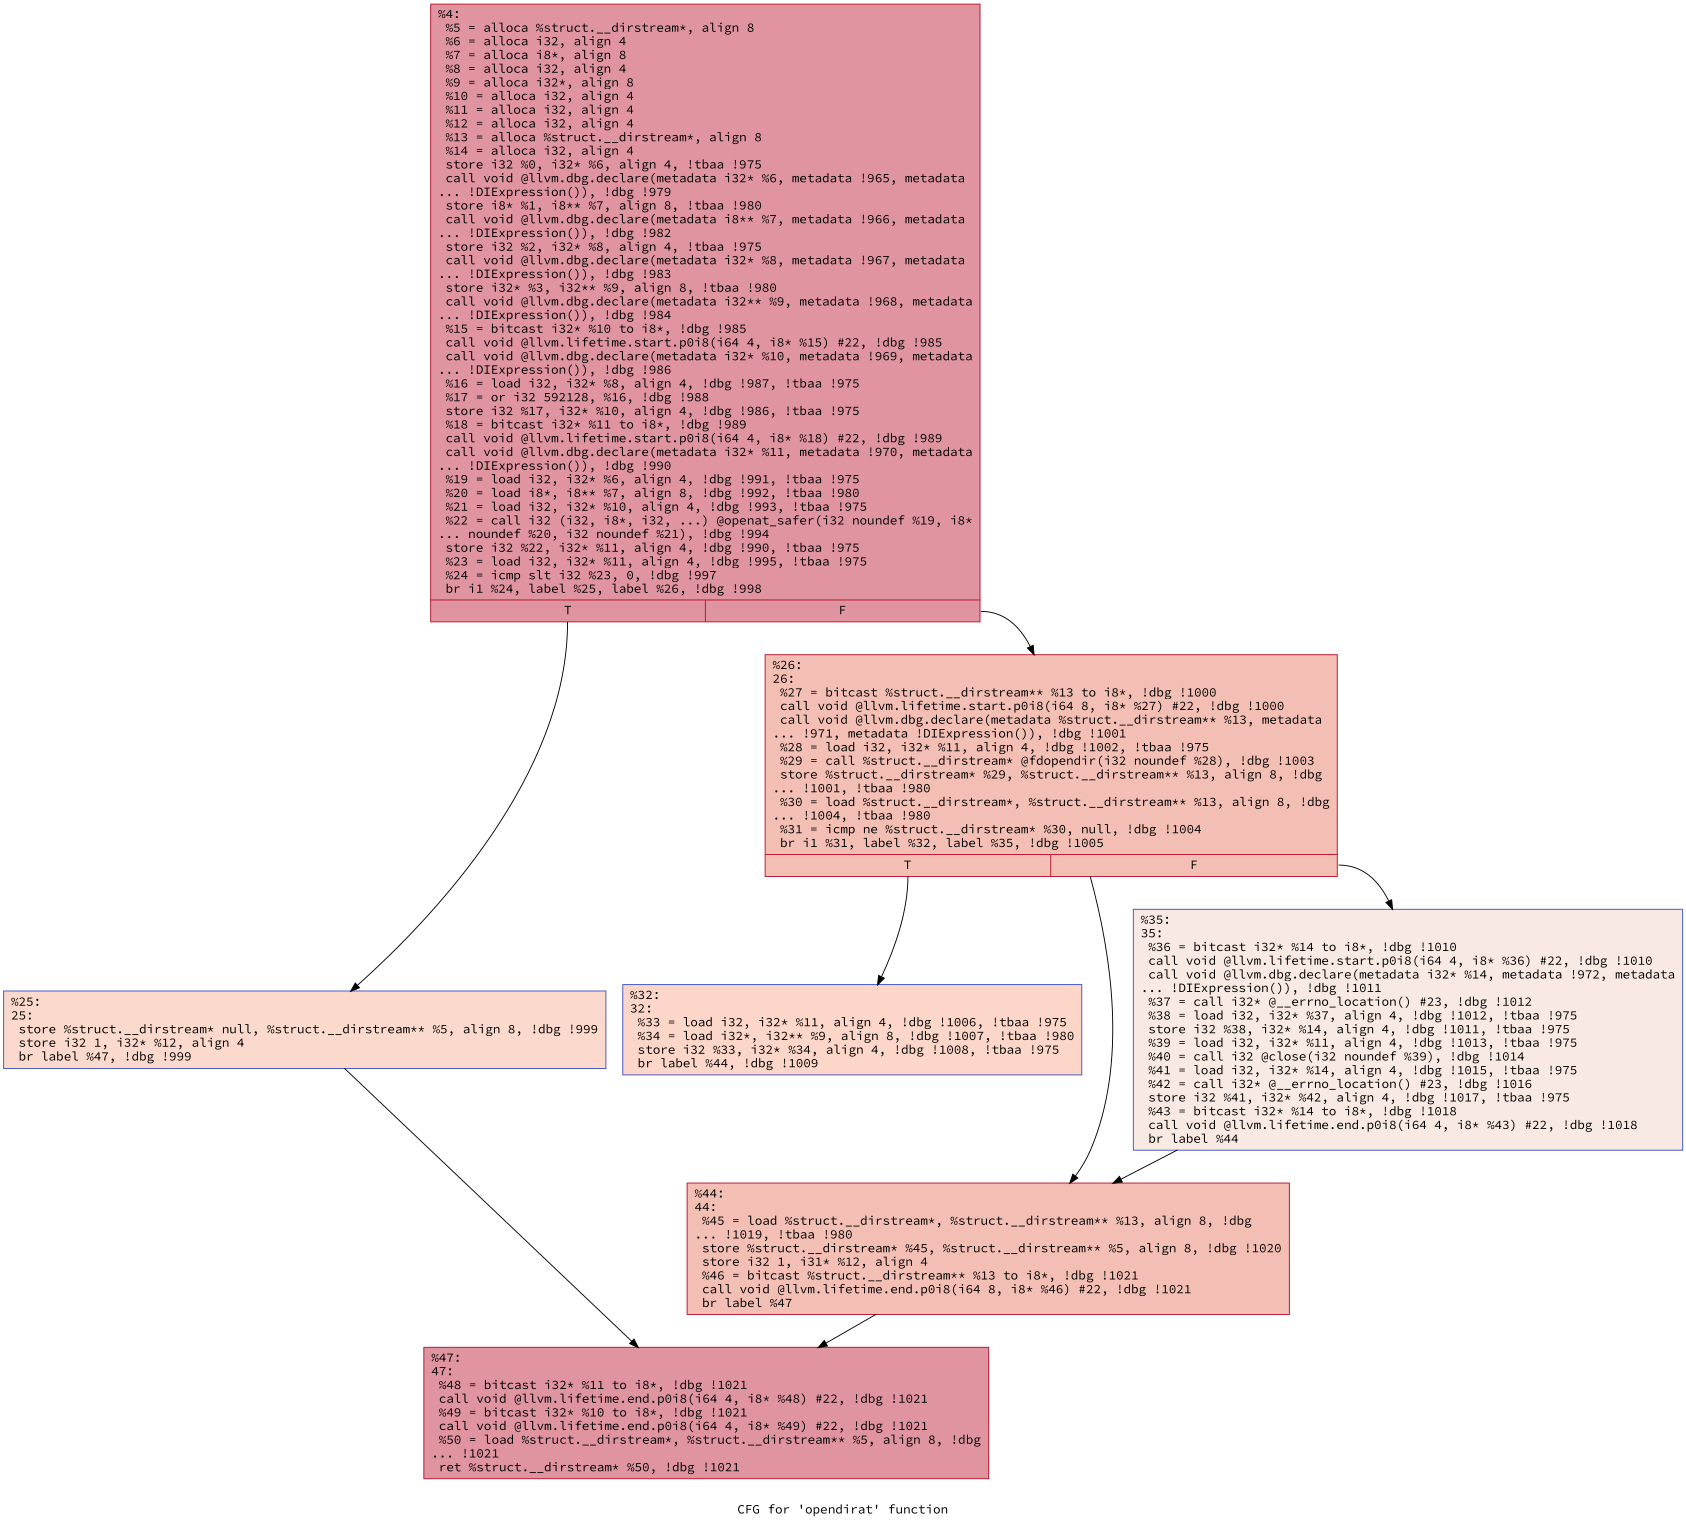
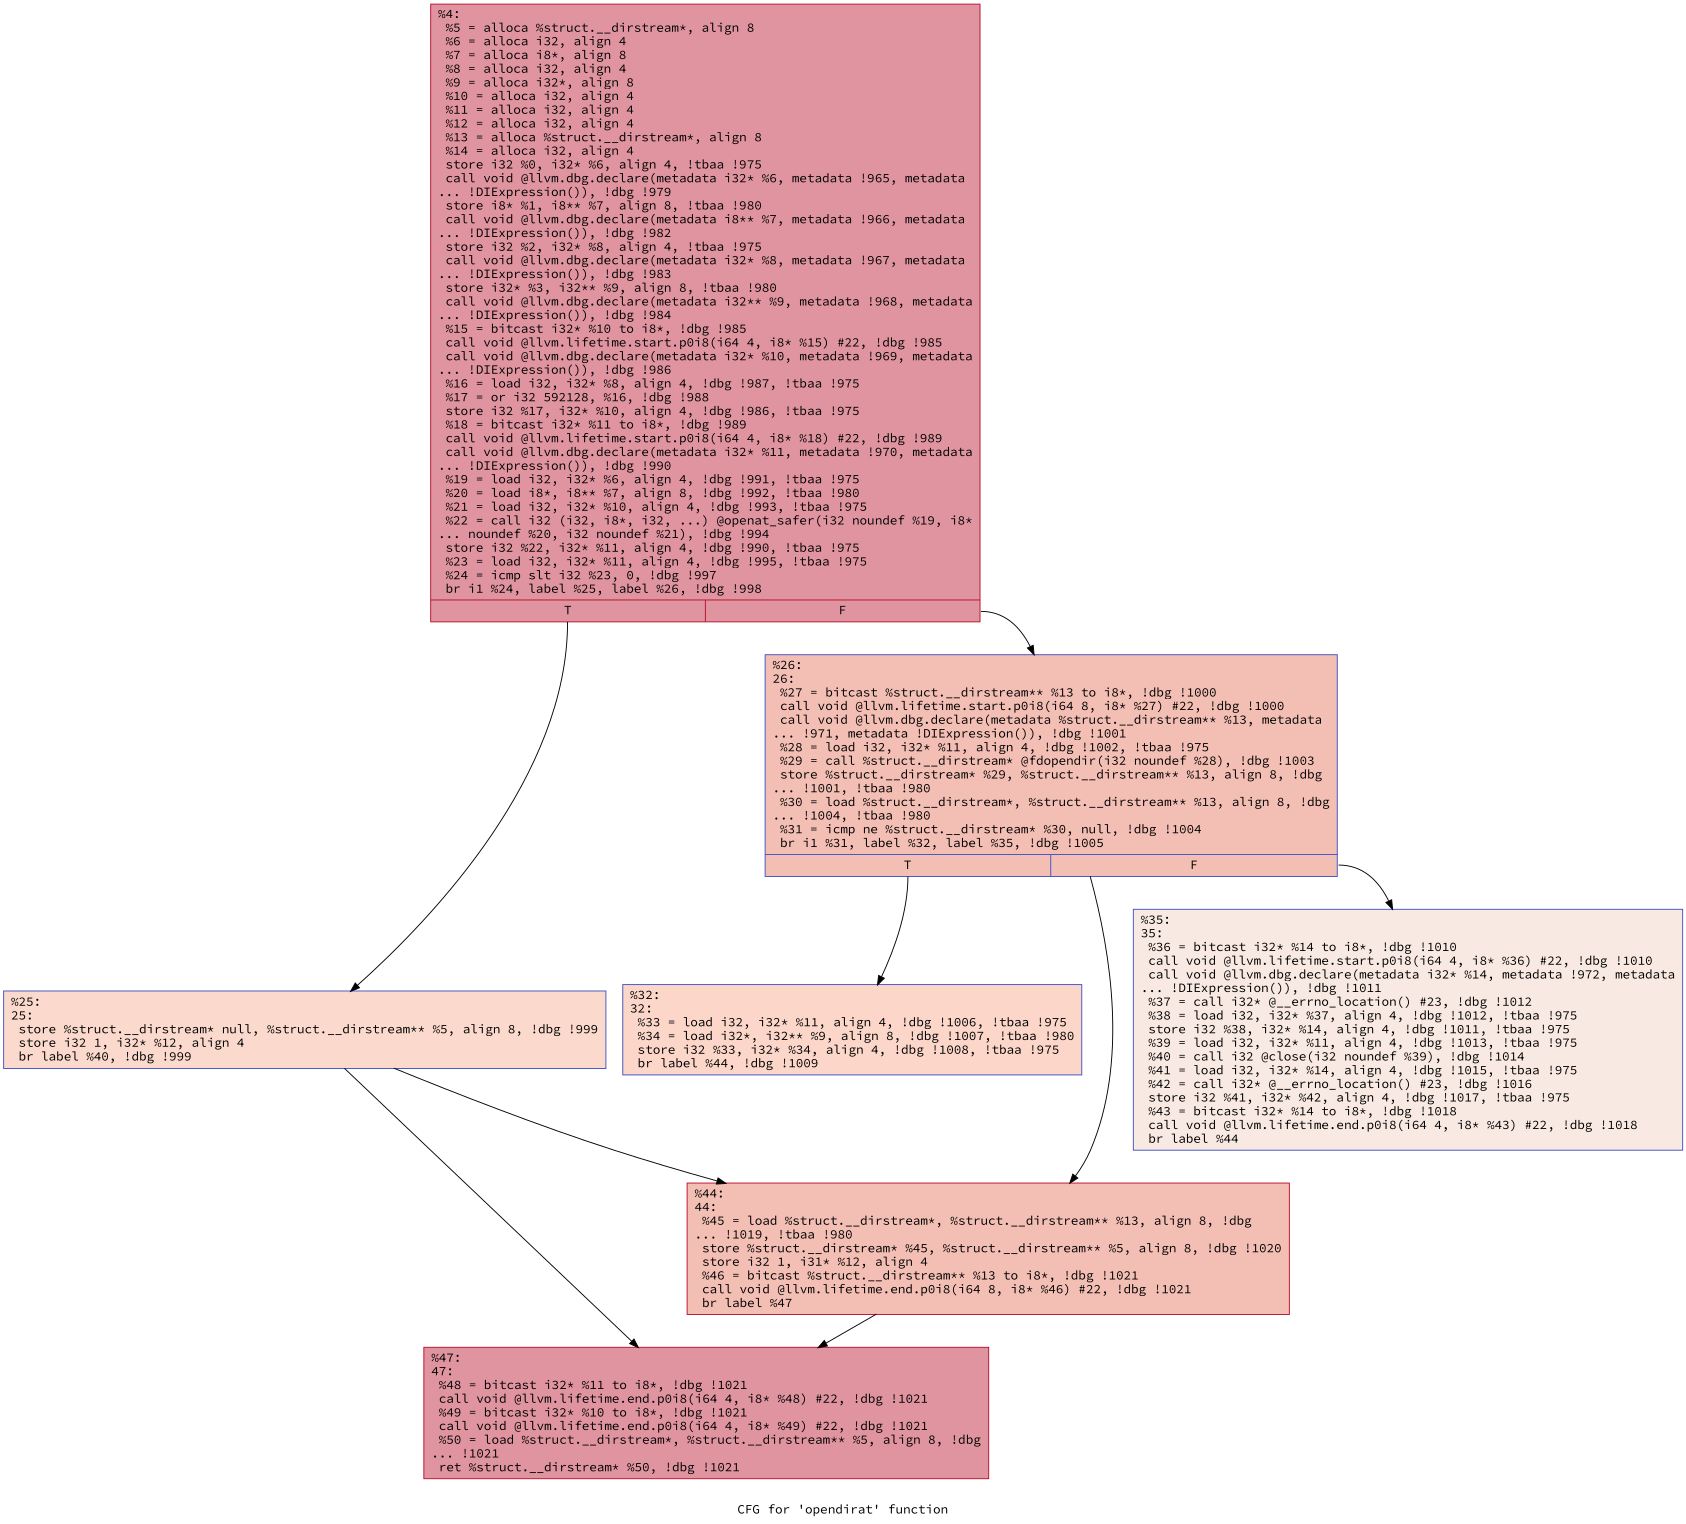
  digraph {
    fontname="Source Code Pro"
    label="CFG for 'opendirat' function"
    node [color="#b70d28ff" fillcolor="#b70d2870" fontname="Source Code Pro" shape=record style=filled]
    edge [fontname="Source Code Pro"]
    n1 [label="{%4:\l  %5 = alloca %struct.__dirstream*, align 8\l  %6 = alloca i32, align 4\l  %7 = alloca i8*, align 8\l  %8 = alloca i32, align 4\l  %9 = alloca i32*, align 8\l  %10 = alloca i32, align 4\l  %11 = alloca i32, align 4\l  %12 = alloca i32, align 4\l  %13 = alloca %struct.__dirstream*, align 8\l  %14 = alloca i32, align 4\l  store i32 %0, i32* %6, align 4, !tbaa !975\l  call void @llvm.dbg.declare(metadata i32* %6, metadata !965, metadata\l... !DIExpression()), !dbg !979\l  store i8* %1, i8** %7, align 8, !tbaa !980\l  call void @llvm.dbg.declare(metadata i8** %7, metadata !966, metadata\l... !DIExpression()), !dbg !982\l  store i32 %2, i32* %8, align 4, !tbaa !975\l  call void @llvm.dbg.declare(metadata i32* %8, metadata !967, metadata\l... !DIExpression()), !dbg !983\l  store i32* %3, i32** %9, align 8, !tbaa !980\l  call void @llvm.dbg.declare(metadata i32** %9, metadata !968, metadata\l... !DIExpression()), !dbg !984\l  %15 = bitcast i32* %10 to i8*, !dbg !985\l  call void @llvm.lifetime.start.p0i8(i64 4, i8* %15) #22, !dbg !985\l  call void @llvm.dbg.declare(metadata i32* %10, metadata !969, metadata\l... !DIExpression()), !dbg !986\l  %16 = load i32, i32* %8, align 4, !dbg !987, !tbaa !975\l  %17 = or i32 592128, %16, !dbg !988\l  store i32 %17, i32* %10, align 4, !dbg !986, !tbaa !975\l  %18 = bitcast i32* %11 to i8*, !dbg !989\l  call void @llvm.lifetime.start.p0i8(i64 4, i8* %18) #22, !dbg !989\l  call void @llvm.dbg.declare(metadata i32* %11, metadata !970, metadata\l... !DIExpression()), !dbg !990\l  %19 = load i32, i32* %6, align 4, !dbg !991, !tbaa !975\l  %20 = load i8*, i8** %7, align 8, !dbg !992, !tbaa !980\l  %21 = load i32, i32* %10, align 4, !dbg !993, !tbaa !975\l  %22 = call i32 (i32, i8*, i32, ...) @openat_safer(i32 noundef %19, i8*\l... noundef %20, i32 noundef %21), !dbg !994\l  store i32 %22, i32* %11, align 4, !dbg !990, !tbaa !975\l  %23 = load i32, i32* %11, align 4, !dbg !995, !tbaa !975\l  %24 = icmp slt i32 %23, 0, !dbg !997\l  br i1 %24, label %25, label %26, !dbg !998\l|{<s0>T|<s1>F}}"]
-   n2 [color="#3d50c3ff" fillcolor="#f7ac8e70" label="{%25:\l25:                                               \l  store %struct.__dirstream* null, %struct.__dirstream** %5, align 8, !dbg !999\l  store i32 1, i32* %12, align 4\l  br label %47, !dbg !999\l}"]
-   n3 [fillcolor="#e36c5570" label="{%26:\l26:                                               \l  %27 = bitcast %struct.__dirstream** %13 to i8*, !dbg !1000\l  call void @llvm.lifetime.start.p0i8(i64 8, i8* %27) #22, !dbg !1000\l  call void @llvm.dbg.declare(metadata %struct.__dirstream** %13, metadata\l... !971, metadata !DIExpression()), !dbg !1001\l  %28 = load i32, i32* %11, align 4, !dbg !1002, !tbaa !975\l  %29 = call %struct.__dirstream* @fdopendir(i32 noundef %28), !dbg !1003\l  store %struct.__dirstream* %29, %struct.__dirstream** %13, align 8, !dbg\l... !1001, !tbaa !980\l  %30 = load %struct.__dirstream*, %struct.__dirstream** %13, align 8, !dbg\l... !1004, !tbaa !980\l  %31 = icmp ne %struct.__dirstream* %30, null, !dbg !1004\l  br i1 %31, label %32, label %35, !dbg !1005\l|{<s0>T|<s1>F}}"]
+   n2 [color="#3d50c3ff" fillcolor="#f7ac8e70" label="{%25:\l25:                                               \l  store %struct.__dirstream* null, %struct.__dirstream** %5, align 8, !dbg !999\l  store i32 1, i32* %12, align 4\l  br label %40, !dbg !999\l}"]
+   n3 [color="#3d50c3ff" fillcolor="#e36c5570" label="{%26:\l26:                                               \l  %27 = bitcast %struct.__dirstream** %13 to i8*, !dbg !1000\l  call void @llvm.lifetime.start.p0i8(i64 8, i8* %27) #22, !dbg !1000\l  call void @llvm.dbg.declare(metadata %struct.__dirstream** %13, metadata\l... !971, metadata !DIExpression()), !dbg !1001\l  %28 = load i32, i32* %11, align 4, !dbg !1002, !tbaa !975\l  %29 = call %struct.__dirstream* @fdopendir(i32 noundef %28), !dbg !1003\l  store %struct.__dirstream* %29, %struct.__dirstream** %13, align 8, !dbg\l... !1001, !tbaa !980\l  %30 = load %struct.__dirstream*, %struct.__dirstream** %13, align 8, !dbg\l... !1004, !tbaa !980\l  %31 = icmp ne %struct.__dirstream* %30, null, !dbg !1004\l  br i1 %31, label %32, label %35, !dbg !1005\l|{<s0>T|<s1>F}}"]
    n4 [label="{%47:\l47:                                               \l  %48 = bitcast i32* %11 to i8*, !dbg !1021\l  call void @llvm.lifetime.end.p0i8(i64 4, i8* %48) #22, !dbg !1021\l  %49 = bitcast i32* %10 to i8*, !dbg !1021\l  call void @llvm.lifetime.end.p0i8(i64 4, i8* %49) #22, !dbg !1021\l  %50 = load %struct.__dirstream*, %struct.__dirstream** %5, align 8, !dbg\l... !1021\l  ret %struct.__dirstream* %50, !dbg !1021\l}"]
    n5 [color="#3d50c3ff" fillcolor="#f6a38570" label="{%32:\l32:                                               \l  %33 = load i32, i32* %11, align 4, !dbg !1006, !tbaa !975\l  %34 = load i32*, i32** %9, align 8, !dbg !1007, !tbaa !980\l  store i32 %33, i32* %34, align 4, !dbg !1008, !tbaa !975\l  br label %44, !dbg !1009\l}"]
    n6 [color="#3d50c3ff" fillcolor="#efcebd70" label="{%35:\l35:                                               \l  %36 = bitcast i32* %14 to i8*, !dbg !1010\l  call void @llvm.lifetime.start.p0i8(i64 4, i8* %36) #22, !dbg !1010\l  call void @llvm.dbg.declare(metadata i32* %14, metadata !972, metadata\l... !DIExpression()), !dbg !1011\l  %37 = call i32* @__errno_location() #23, !dbg !1012\l  %38 = load i32, i32* %37, align 4, !dbg !1012, !tbaa !975\l  store i32 %38, i32* %14, align 4, !dbg !1011, !tbaa !975\l  %39 = load i32, i32* %11, align 4, !dbg !1013, !tbaa !975\l  %40 = call i32 @close(i32 noundef %39), !dbg !1014\l  %41 = load i32, i32* %14, align 4, !dbg !1015, !tbaa !975\l  %42 = call i32* @__errno_location() #23, !dbg !1016\l  store i32 %41, i32* %42, align 4, !dbg !1017, !tbaa !975\l  %43 = bitcast i32* %14 to i8*, !dbg !1018\l  call void @llvm.lifetime.end.p0i8(i64 4, i8* %43) #22, !dbg !1018\l  br label %44\l}"]
    n7 [fillcolor="#e36c5570" label="{%44:\l44:                                               \l  %45 = load %struct.__dirstream*, %struct.__dirstream** %13, align 8, !dbg\l... !1019, !tbaa !980\l  store %struct.__dirstream* %45, %struct.__dirstream** %5, align 8, !dbg !1020\l  store i32 1, i31* %12, align 4\l  %46 = bitcast %struct.__dirstream** %13 to i8*, !dbg !1021\l  call void @llvm.lifetime.end.p0i8(i64 8, i8* %46) #22, !dbg !1021\l  br label %47\l}"]
    n1 -> n2 [tailport=s0]
    n1 -> n3 [tailport=s1]
    n2 -> n4
    n3 -> n5 [tailport=s0]
    n3 -> n6 [tailport=s1]
    n3 -> n7
-   n6 -> n7
+   n2 -> n7
    n7 -> n4
  }
